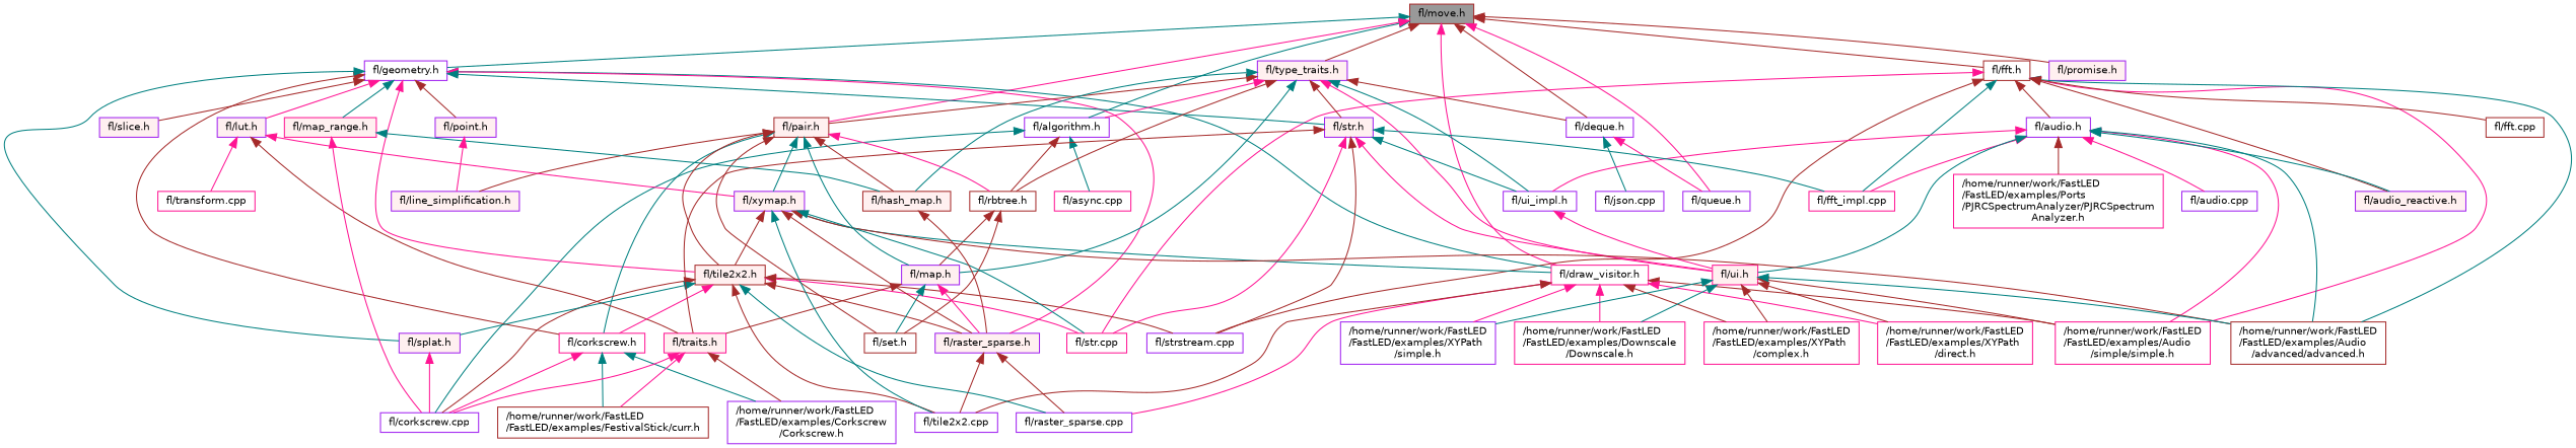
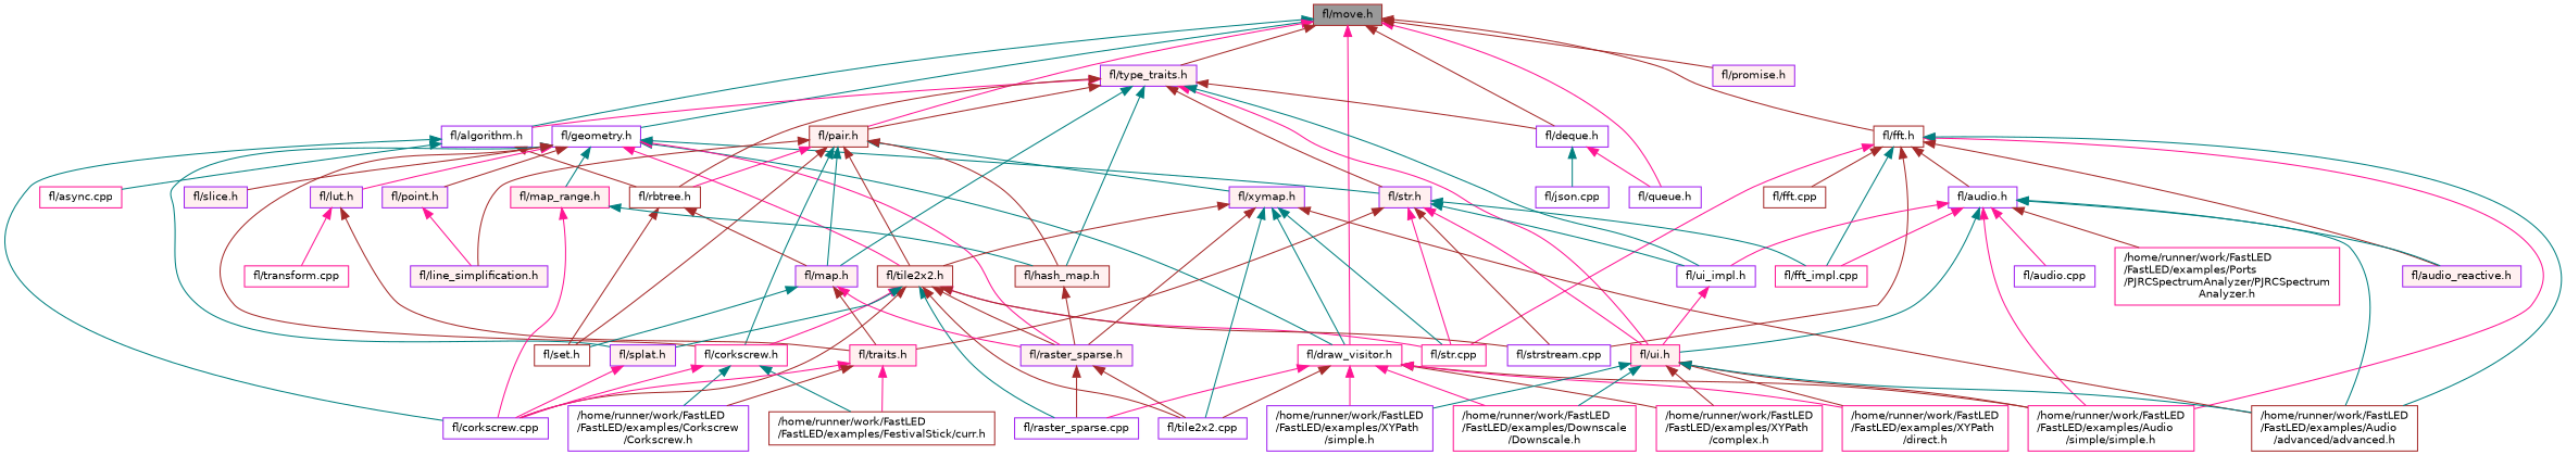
  digraph {
    node [color=purple fillcolor=white fontname=Helvetica fontsize=10 shape=box style=filled]
    edge [color=brown dir=back fontname=Helvetica fontsize=10 labelfontname=Helvetica labelfontsize=10 style=solid]
    n1 [color=brown fillcolor=grey60 fontcolor=black height=0.2 label="fl/move.h" width=0.4]
    n2 [height=0.2 label="fl/algorithm.h" width=0.4]
    n3 [height=0.2 label="fl/deque.h" width=0.4]
    n4 [height=0.2 label="fl/queue.h" width=0.4]
    n5 [color=deeppink height=0.2 label="fl/draw_visitor.h" width=0.4]
    n6 [color=brown height=0.2 label="fl/fft.h" width=0.4]
    n7 [height=0.2 label="fl/geometry.h" width=0.4]
    n8 [color=brown fillcolor="#FFF0F0" height=0.2 label="fl/pair.h" width=0.4]
    n9 [fillcolor="#FFF0F0" height=0.2 label="fl/promise.h" width=0.4]
    n10 [fillcolor="#FFF0F0" height=0.2 label="fl/type_traits.h" width=0.4]
    n11 [color=deeppink height=0.2 label="fl/async.cpp" width=0.4]
    n12 [height=0.2 label="fl/corkscrew.cpp" width=0.4]
    n13 [color=brown height=0.2 label="fl/rbtree.h" width=0.4]
    n14 [height=0.2 label="fl/json.cpp" width=0.4]
    n15 [height=0.2 label="fl/raster_sparse.cpp" width=0.4]
    n16 [height=0.2 label="fl/tile2x2.cpp" width=0.4]
    n17 [color=deeppink height=0.2 label="/home/runner/work/FastLED\l/FastLED/examples/Audio\l/simple/simple.h" width=0.4]
    n18 [color=deeppink height=0.2 label="/home/runner/work/FastLED\l/FastLED/examples/Downscale\l/Downscale.h" width=0.4]
    n19 [color=deeppink height=0.2 label="/home/runner/work/FastLED\l/FastLED/examples/XYPath\l/complex.h" width=0.4]
    n20 [color=deeppink height=0.2 label="/home/runner/work/FastLED\l/FastLED/examples/XYPath\l/direct.h" width=0.4]
    n21 [height=0.2 label="/home/runner/work/FastLED\l/FastLED/examples/XYPath\l/simple.h" width=0.4]
    n22 [color=brown height=0.2 label="/home/runner/work/FastLED\l/FastLED/examples/Audio\l/advanced/advanced.h" width=0.4]
    n23 [height=0.2 label="fl/audio.h" width=0.4]
    n24 [fillcolor="#FFF0F0" height=0.2 label="fl/audio_reactive.h" width=0.4]
    n25 [color=deeppink height=0.2 label="fl/fft_impl.cpp" width=0.4]
    n26 [color=brown height=0.2 label="fl/fft.cpp" width=0.4]
    n27 [color=deeppink height=0.2 label="fl/str.cpp" width=0.4]
    n28 [height=0.2 label="fl/strstream.cpp" width=0.4]
    n29 [fillcolor="#FFF0F0" height=0.2 label="fl/raster_sparse.h" width=0.4]
    n30 [color=deeppink height=0.2 label="fl/corkscrew.h" width=0.4]
    n31 [fillcolor="#FFF0F0" height=0.2 label="fl/lut.h" width=0.4]
    n32 [color=brown fillcolor="#FFF0F0" height=0.2 label="fl/tile2x2.h" width=0.4]
    n33 [fillcolor="#FFF0F0" height=0.2 label="fl/splat.h" width=0.4]
    n34 [color=deeppink fillcolor="#FFF0F0" height=0.2 label="fl/map_range.h" width=0.4]
    n35 [fillcolor="#FFF0F0" height=0.2 label="fl/point.h" width=0.4]
    n36 [fillcolor="#FFF0F0" height=0.2 label="fl/slice.h" width=0.4]
    n37 [fillcolor="#FFF0F0" height=0.2 label="fl/str.h" width=0.4]
    n38 [fillcolor="#FFF0F0" height=0.2 label="fl/map.h" width=0.4]
    n39 [color=brown height=0.2 label="fl/set.h" width=0.4]
    n40 [fillcolor="#FFF0F0" height=0.2 label="fl/xymap.h" width=0.4]
    n41 [color=brown fillcolor="#FFF0F0" height=0.2 label="fl/hash_map.h" width=0.4]
    n42 [fillcolor="#FFF0F0" height=0.2 label="fl/line_simplification.h" width=0.4]
    n43 [color=deeppink fillcolor="#FFF0F0" height=0.2 label="fl/ui.h" width=0.4]
    n44 [height=0.2 label="fl/ui_impl.h" width=0.4]
    n45 [color=deeppink fillcolor="#FFF0F0" height=0.2 label="fl/traits.h" width=0.4]
    n46 [height=0.2 label="/home/runner/work/FastLED\l/FastLED/examples/Corkscrew\l/Corkscrew.h" width=0.4]
    n47 [color=brown height=0.2 label="/home/runner/work/FastLED\l/FastLED/examples/FestivalStick/curr.h" width=0.4]
    n48 [color=deeppink height=0.2 label="/home/runner/work/FastLED\l/FastLED/examples/Ports\l/PJRCSpectrumAnalyzer/PJRCSpectrum\lAnalyzer.h" width=0.4]
    n49 [height=0.2 label="fl/audio.cpp" width=0.4]
    n50 [color=deeppink height=0.2 label="fl/transform.cpp" width=0.4]
    n1 -> n2 [color=teal]
    n1 -> n3
    n1 -> n4 [color=deeppink]
    n1 -> n5 [color=deeppink]
    n1 -> n6
    n1 -> n7 [color=teal]
    n1 -> n8 [color=deeppink]
    n1 -> n9
    n1 -> n10
    n2 -> n11 [color=teal]
    n2 -> n12 [color=teal]
    n2 -> n13
    n3 -> n4 [color=deeppink]
    n3 -> n14 [color=teal]
    n5 -> n15 [color=deeppink]
    n5 -> n16
    n5 -> n17
    n5 -> n18 [color=deeppink]
    n5 -> n19
    n5 -> n20 [color=deeppink]
    n5 -> n21 [color=deeppink]
    n6 -> n17 [color=deeppink]
    n6 -> n22 [color=teal]
    n6 -> n23
    n6 -> n24
    n6 -> n25 [color=teal]
    n6 -> n26
    n6 -> n27 [color=deeppink]
    n6 -> n28
    n7 -> n5 [color=teal]
    n7 -> n29 [color=deeppink]
    n7 -> n30
    n7 -> n31 [color=deeppink]
    n7 -> n32 [color=deeppink]
    n7 -> n33 [color=teal]
    n7 -> n34 [color=teal]
    n7 -> n35
    n7 -> n36
    n7 -> n37 [color=teal]
    n8 -> n13 [color=deeppink]
    n8 -> n30 [color=teal]
    n8 -> n32
    n8 -> n38 [color=teal]
    n8 -> n39
    n8 -> n40 [color=teal]
    n8 -> n41
    n8 -> n42
    n10 -> n2 [color=deeppink]
    n10 -> n3
    n10 -> n8
    n10 -> n13
    n10 -> n37
    n10 -> n38 [color=teal]
    n10 -> n41 [color=teal]
    n10 -> n43 [color=deeppink]
    n10 -> n44 [color=teal]
    n13 -> n38
    n13 -> n39
    n23 -> n17 [color=deeppink]
    n23 -> n22 [color=teal]
    n23 -> n24 [color=teal]
    n23 -> n25 [color=deeppink]
    n23 -> n43 [color=teal]
    n23 -> n44 [color=deeppink]
    n23 -> n48
    n23 -> n49 [color=deeppink]
    n29 -> n15
    n29 -> n16
    n30 -> n12 [color=deeppink]
    n30 -> n46 [color=teal]
    n30 -> n47 [color=teal]
-   n31 -> n40 [color=deeppink]
    n31 -> n45
    n31 -> n50 [color=deeppink]
    n32 -> n12
    n32 -> n15 [color=teal]
    n32 -> n16
    n32 -> n27 [color=deeppink]
    n32 -> n28
    n32 -> n29
    n32 -> n30 [color=deeppink]
    n32 -> n33 [color=teal]
    n33 -> n12 [color=deeppink]
    n34 -> n12 [color=deeppink]
    n34 -> n41 [color=teal]
    n35 -> n42 [color=deeppink]
    n37 -> n25 [color=teal]
    n37 -> n27 [color=deeppink]
    n37 -> n28
    n37 -> n43 [color=deeppink]
    n37 -> n44 [color=teal]
    n37 -> n45
    n38 -> n29 [color=deeppink]
    n38 -> n39 [color=teal]
    n38 -> n45
    n40 -> n5 [color=teal]
    n40 -> n16 [color=teal]
    n40 -> n22
    n40 -> n27 [color=teal]
    n40 -> n29
    n40 -> n32
    n41 -> n29
    n43 -> n17
    n43 -> n18 [color=teal]
    n43 -> n19
    n43 -> n20
    n43 -> n21 [color=teal]
    n43 -> n22 [color=teal]
    n44 -> n43 [color=deeppink]
    n45 -> n12 [color=deeppink]
    n45 -> n46
    n45 -> n47 [color=deeppink]
  }
